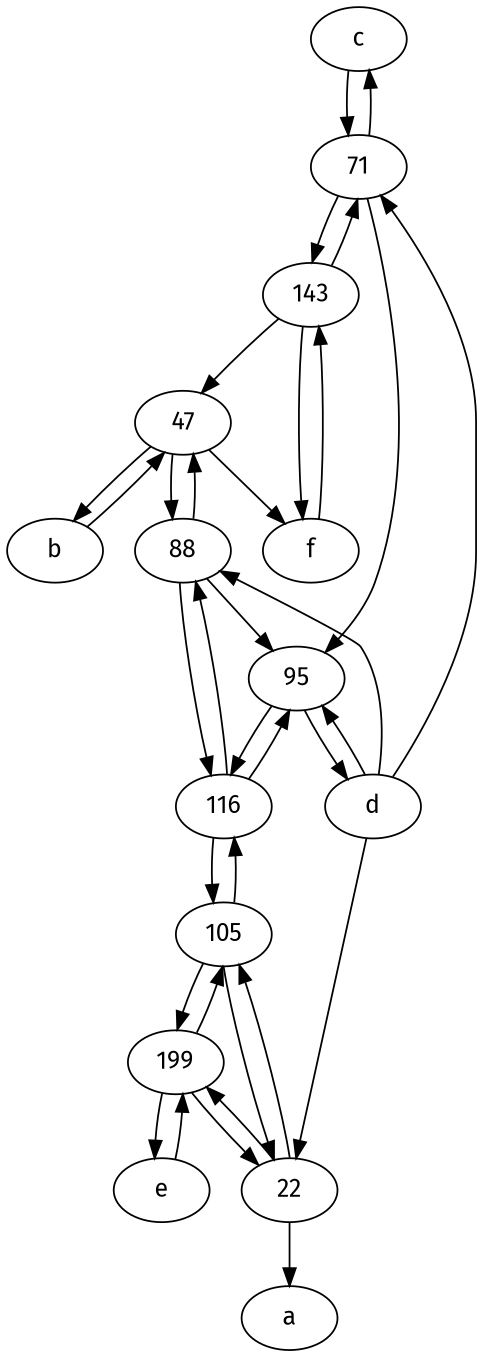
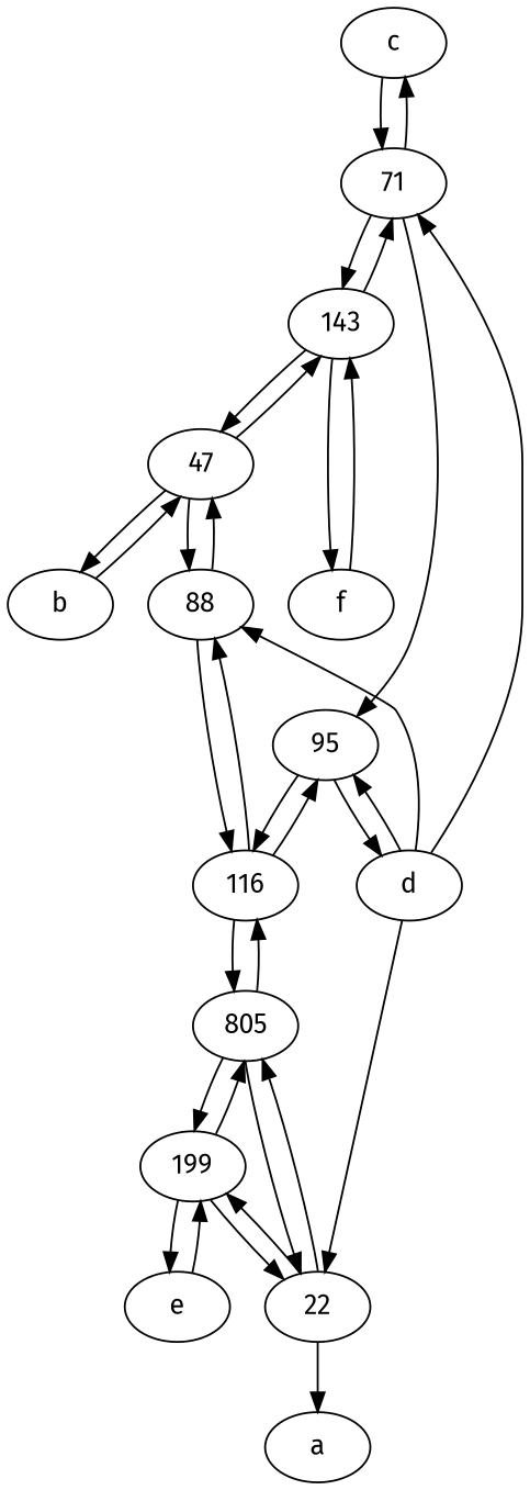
  digraph {
    fontname="Fira Sans"
    node [fontname="Fira Sans"]
    edge [fontname="Fira Sans"]
    c
    71
    95
    143
    n5 [label=116]
    d
    88
-   105
+   105 [label=805]
    22
    47
    n11 [label=199]
    f
    a
    e
    b
    c -> 71
    71 -> c
    71 -> 95
    71 -> 143
    95 -> n5
    95 -> d
    143 -> 71
    143 -> 47
    143 -> f
    n5 -> 95
    n5 -> 88
    n5 -> 105
    d -> 71
    d -> 95
    d -> 88
    d -> 22
-   88 -> 95
    88 -> n5
    88 -> 47
    105 -> n5
    105 -> 22
    105 -> n11
    22 -> 105
    22 -> n11
    22 -> a
-   47 -> f
+   47 -> 143
    47 -> 88
    47 -> b
    n11 -> 105
    n11 -> 22
    n11 -> e
    f -> 143
    e -> n11
    b -> 47
  }
